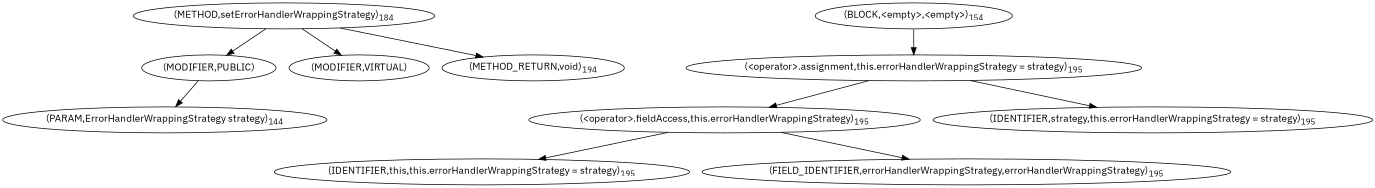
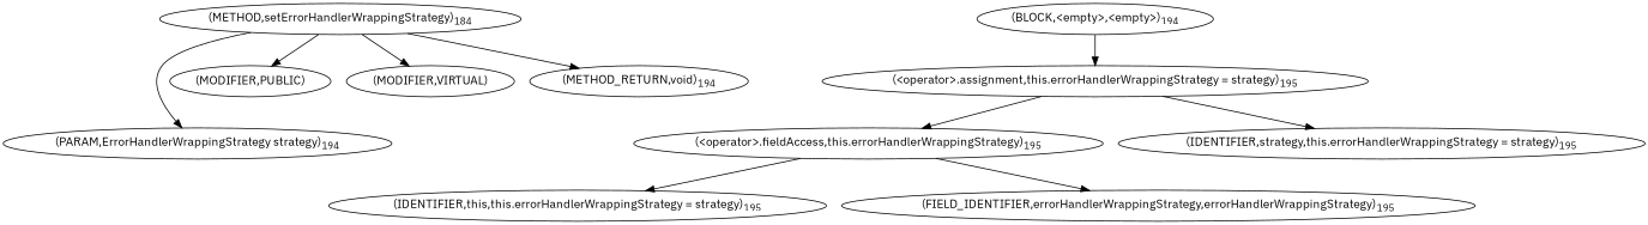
  digraph {
    fontname="IBM Plex Sans"
    node [fontname="IBM Plex Sans"]
    edge [fontname="IBM Plex Sans"]
    n1 [label=<(METHOD,setErrorHandlerWrappingStrategy)<SUB>184</SUB>>]
-   n2 [label=<(PARAM,ErrorHandlerWrappingStrategy strategy)<SUB>144</SUB>>]
+   n2 [label=<(PARAM,ErrorHandlerWrappingStrategy strategy)<SUB>194</SUB>>]
    n3 [label=<(MODIFIER,PUBLIC)>]
    n4 [label=<(MODIFIER,VIRTUAL)>]
    n5 [label=<(METHOD_RETURN,void)<SUB>194</SUB>>]
-   n6 [label=<(BLOCK,&lt;empty&gt;,&lt;empty&gt;)<SUB>154</SUB>>]
+   n6 [label=<(BLOCK,&lt;empty&gt;,&lt;empty&gt;)<SUB>194</SUB>>]
    n7 [label=<(&lt;operator&gt;.assignment,this.errorHandlerWrappingStrategy = strategy)<SUB>195</SUB>>]
    n8 [label=<(&lt;operator&gt;.fieldAccess,this.errorHandlerWrappingStrategy)<SUB>195</SUB>>]
    n9 [label=<(IDENTIFIER,strategy,this.errorHandlerWrappingStrategy = strategy)<SUB>195</SUB>>]
    n10 [label=<(IDENTIFIER,this,this.errorHandlerWrappingStrategy = strategy)<SUB>195</SUB>>]
    n11 [label=<(FIELD_IDENTIFIER,errorHandlerWrappingStrategy,errorHandlerWrappingStrategy)<SUB>195</SUB>>]
-   n3 -> n2
+   n1 -> n2
    n1 -> n3
    n1 -> n4
    n1 -> n5
    n6 -> n7
    n7 -> n8
    n7 -> n9
    n8 -> n10
    n8 -> n11
  }
